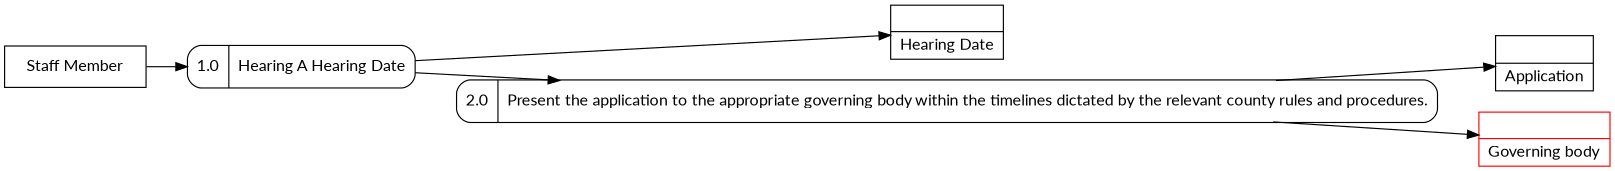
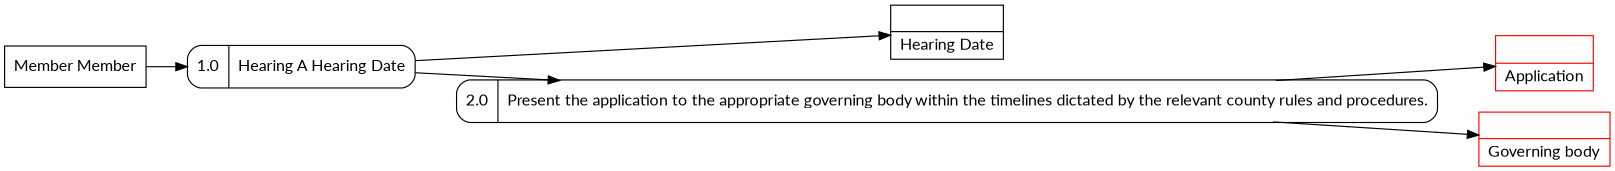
  digraph {
    fontname=Lato
    rankdir=LR
    node [fontname=Lato shape=record]
    edge [fontname=Lato]
    n1 [label="<f0>  |<f1> Hearing Date "]
-   n2 [label="Staff Member" shape=box]
+   n2 [label="Member Member" shape=box]
    n3 [label="{<f0> 1.0|<f1> Hearing A Hearing Date }" shape=Mrecord]
    n4 [label="{<f0> 2.0|<f1> Present the application to the appropriate governing body within the timelines dictated by the relevant county rules and procedures. }" shape=Mrecord]
-   n5 [color=black label="<f0>  |<f1> Application "]
+   n5 [color=red label="<f0>  |<f1> Application "]
    n6 [color=red label="<f0>  |<f1> Governing body "]
    n2 -> n3
    n3 -> n1
    n3 -> n4
    n4 -> n5
    n4 -> n6
  }
